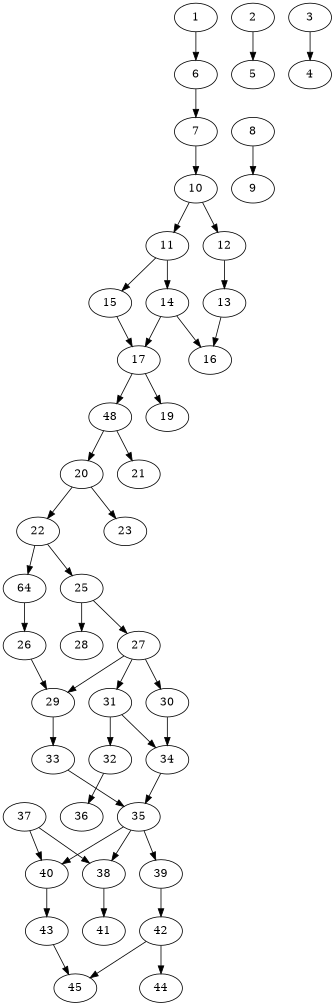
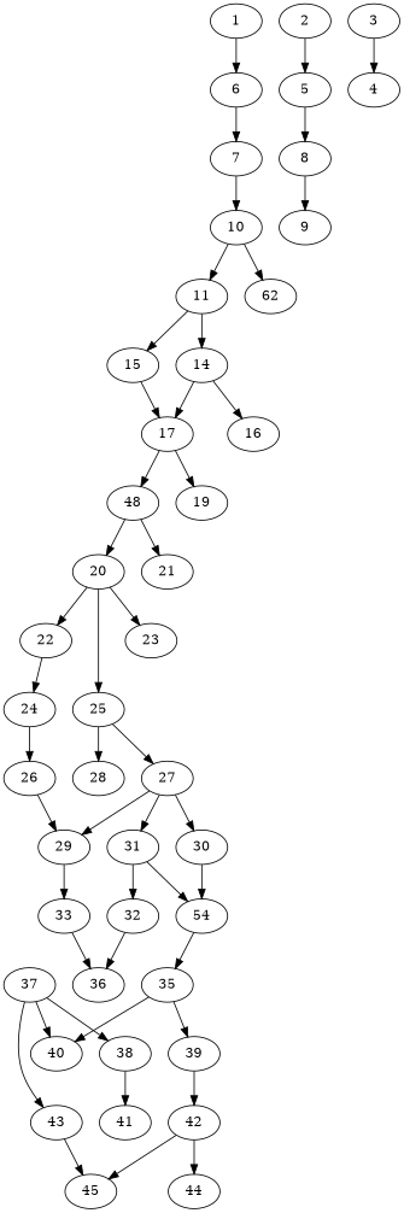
  digraph {
    node [alpha=0.11]
    1 [alpha=0.10 expect_size=13797376]
    6 [alpha=0.14 expect_size=40186880]
    7 [alpha=0.18 expect_size=17794048]
    10 [alpha=0.13 expect_size=30631936]
    2 [alpha=0.15 expect_size=12282880]
    5 [expect_size=21756928]
    8 [alpha=0.02 expect_size=34921472]
    9 [alpha=0.20 expect_size=34806784]
    3 [alpha=0.02 expect_size=13646848]
    4 [alpha=0.01 expect_size=36185088]
    11 [alpha=0.02 expect_size=11128832]
-   12 [alpha=0.09 expect_size=34536448]
+   12 [alpha=0.09 expect_size=34536448 label=62]
    14 [alpha=0.05 expect_size=26793984]
    15 [alpha=0.00 expect_size=28033024]
-   13 [alpha=0.06 expect_size=22571008]
    16 [alpha=0.03 expect_size=7450624]
    17 [alpha=0.08 expect_size=41140224]
    n18 [alpha=0.00 expect_size=35918848 label=48]
    19 [alpha=0.07 expect_size=41603072]
    20 [alpha=0.06 expect_size=41489408]
    21 [alpha=0.08 expect_size=24947712]
    22 [alpha=0.13 expect_size=30467072]
    23 [alpha=0.01 expect_size=50766848]
-   24 [alpha=0.03 expect_size=18145280 label=64]
+   24 [alpha=0.03 expect_size=18145280]
    25 [alpha=0.12 expect_size=29957120]
    26 [alpha=0.15 expect_size=30984192]
    27 [alpha=0.04 expect_size=38919168]
    28 [alpha=0.05 expect_size=10640384]
    29 [alpha=0.19 expect_size=11607040]
    30 [alpha=0.04 expect_size=29248512]
    31 [expect_size=43033600]
    33 [alpha=0.17 expect_size=44552192]
-   34 [alpha=0.14 expect_size=47730688]
+   34 [alpha=0.14 expect_size=47730688 label=54]
    32 [expect_size=14330880]
    35 [alpha=0.19 expect_size=7623680]
    36 [alpha=0.06 expect_size=35117056]
    38 [alpha=0.03 expect_size=32803840]
    40 [alpha=0.18 expect_size=43252736]
    39 [alpha=0.13 expect_size=45229056]
    37 [alpha=0.08 expect_size=23597056]
    41 [alpha=0.12 expect_size=52263936]
    43 [alpha=0.01 expect_size=8643584]
    42 [alpha=0.17 expect_size=30962688]
    44 [expect_size=49820672]
    45 [expect_size=34489344]
    1 -> 6
    6 -> 7
    7 -> 10
    10 -> 11
    10 -> 12
    2 -> 5
+   5 -> 8
    8 -> 9
    3 -> 4
    11 -> 14
    11 -> 15
-   12 -> 13
    14 -> 16
    14 -> 17
    15 -> 17
-   13 -> 16
    17 -> n18
    17 -> 19
    n18 -> 20
    n18 -> 21
    20 -> 22
    20 -> 23
    22 -> 24
-   22 -> 25
+   20 -> 25
    24 -> 26
    25 -> 27
    25 -> 28
    26 -> 29
    27 -> 29
    27 -> 30
    27 -> 31
    29 -> 33
    30 -> 34
    31 -> 34
    31 -> 32
-   33 -> 35
+   33 -> 36
    34 -> 35
    32 -> 36
-   35 -> 38
    35 -> 40
    35 -> 39
    38 -> 41
-   40 -> 43
+   37 -> 43
    39 -> 42
    37 -> 38
    37 -> 40
    43 -> 45
    42 -> 44
    42 -> 45
  }
